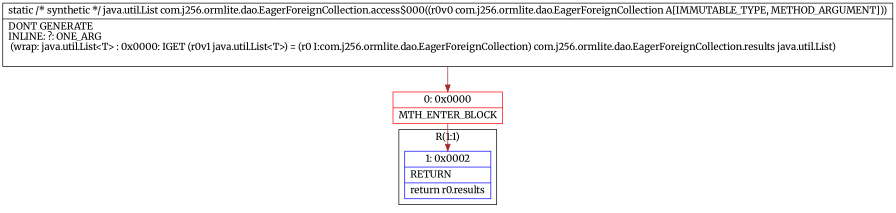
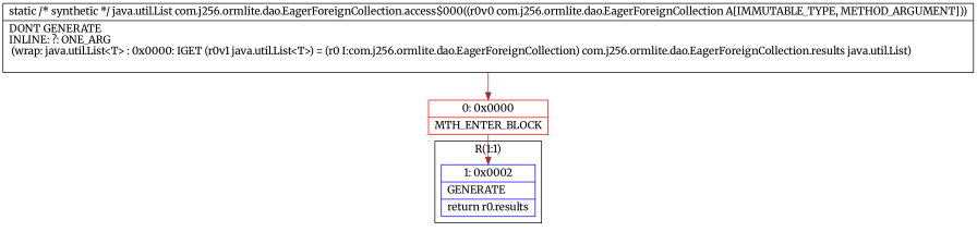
  digraph {
    fontname=Merriweather
    node [shape=record fontname=Merriweather]
    edge [color=brown fontname=Merriweather]
-   n1 [color=blue label="{1\:\ 0x0002|RETURN\l|return r0.results\l}"]
+   n1 [color=blue label="{1\:\ 0x0002|GENERATE\l|return r0.results\l}"]
    n2 [color=red label="{0\:\ 0x0000|MTH_ENTER_BLOCK\l}"]
    n3 [label="{static \/* synthetic *\/ java.util.List com.j256.ormlite.dao.EagerForeignCollection.access$000((r0v0 com.j256.ormlite.dao.EagerForeignCollection A[IMMUTABLE_TYPE, METHOD_ARGUMENT]))  | DONT_GENERATE\lINLINE: ?: ONE_ARG  \l  (wrap: java.util.List\<T\> : 0x0000: IGET  (r0v1 java.util.List\<T\>) = (r0 I:com.j256.ormlite.dao.EagerForeignCollection) com.j256.ormlite.dao.EagerForeignCollection.results java.util.List)\l\l}"]
    subgraph cluster_1 {
      label="R(1:1)"
      n1
    }
    n2 -> n1
    n3 -> n2
  }
